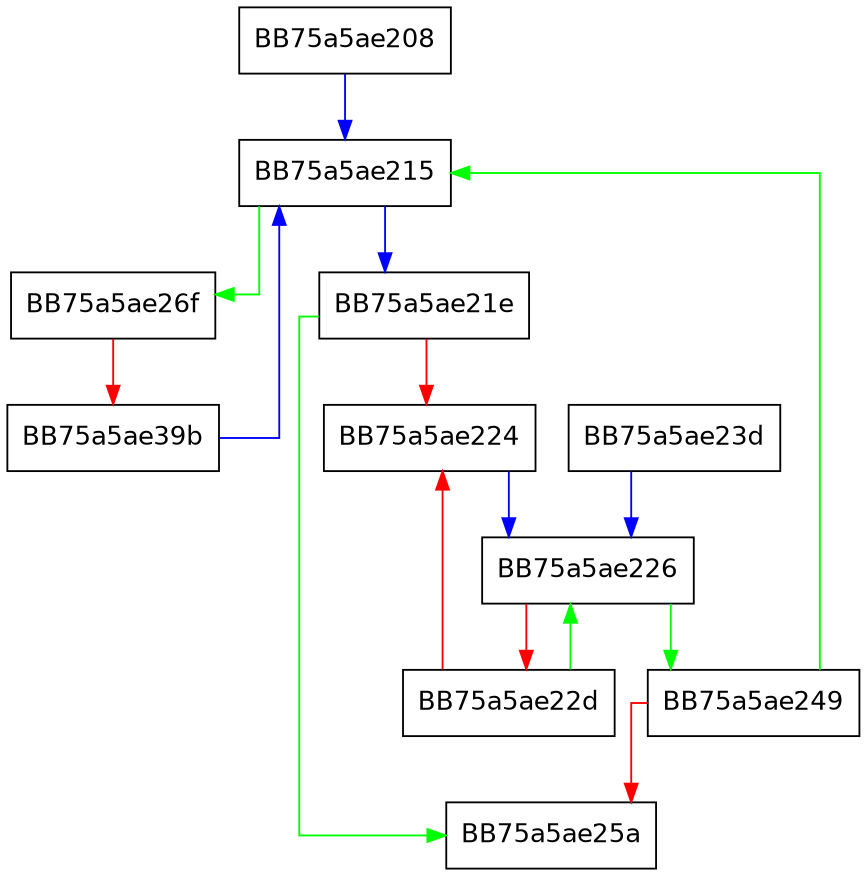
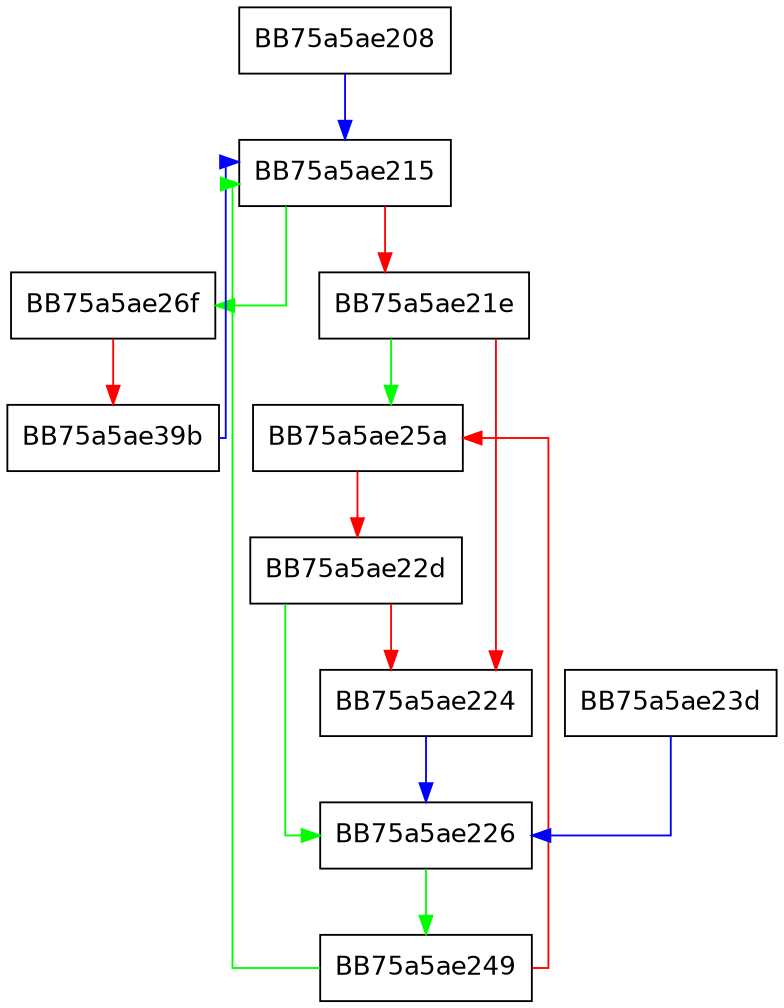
  digraph {
    fontname="DejaVu Sans"
    splines=ortho
    node [fontname="DejaVu Sans" shape=box]
    edge [color=red fontname="DejaVu Sans"]
    BB75a5ae208
    BB75a5ae215
    BB75a5ae26f
    BB75a5ae21e
    n5 [label=BB75a5ae39b]
    BB75a5ae25a
    BB75a5ae224
    n8 [label=BB75a5ae226]
    BB75a5ae249
    BB75a5ae22d
    BB75a5ae23d
    BB75a5ae208 -> BB75a5ae215 [color=blue]
    BB75a5ae215 -> BB75a5ae26f [color=green]
-   BB75a5ae215 -> BB75a5ae21e [color=blue]
+   BB75a5ae215 -> BB75a5ae21e
    BB75a5ae26f -> n5
    BB75a5ae21e -> BB75a5ae25a [color=green]
    BB75a5ae21e -> BB75a5ae224
    n5 -> BB75a5ae215 [color=blue]
    BB75a5ae224 -> n8 [color=blue]
    n8 -> BB75a5ae249 [color=green]
-   n8 -> BB75a5ae22d
+   BB75a5ae25a -> BB75a5ae22d
    BB75a5ae249 -> BB75a5ae215 [color=green]
    BB75a5ae249 -> BB75a5ae25a
    BB75a5ae22d -> BB75a5ae224
    BB75a5ae22d -> n8 [color=green]
    BB75a5ae23d -> n8 [color=blue]
  }
